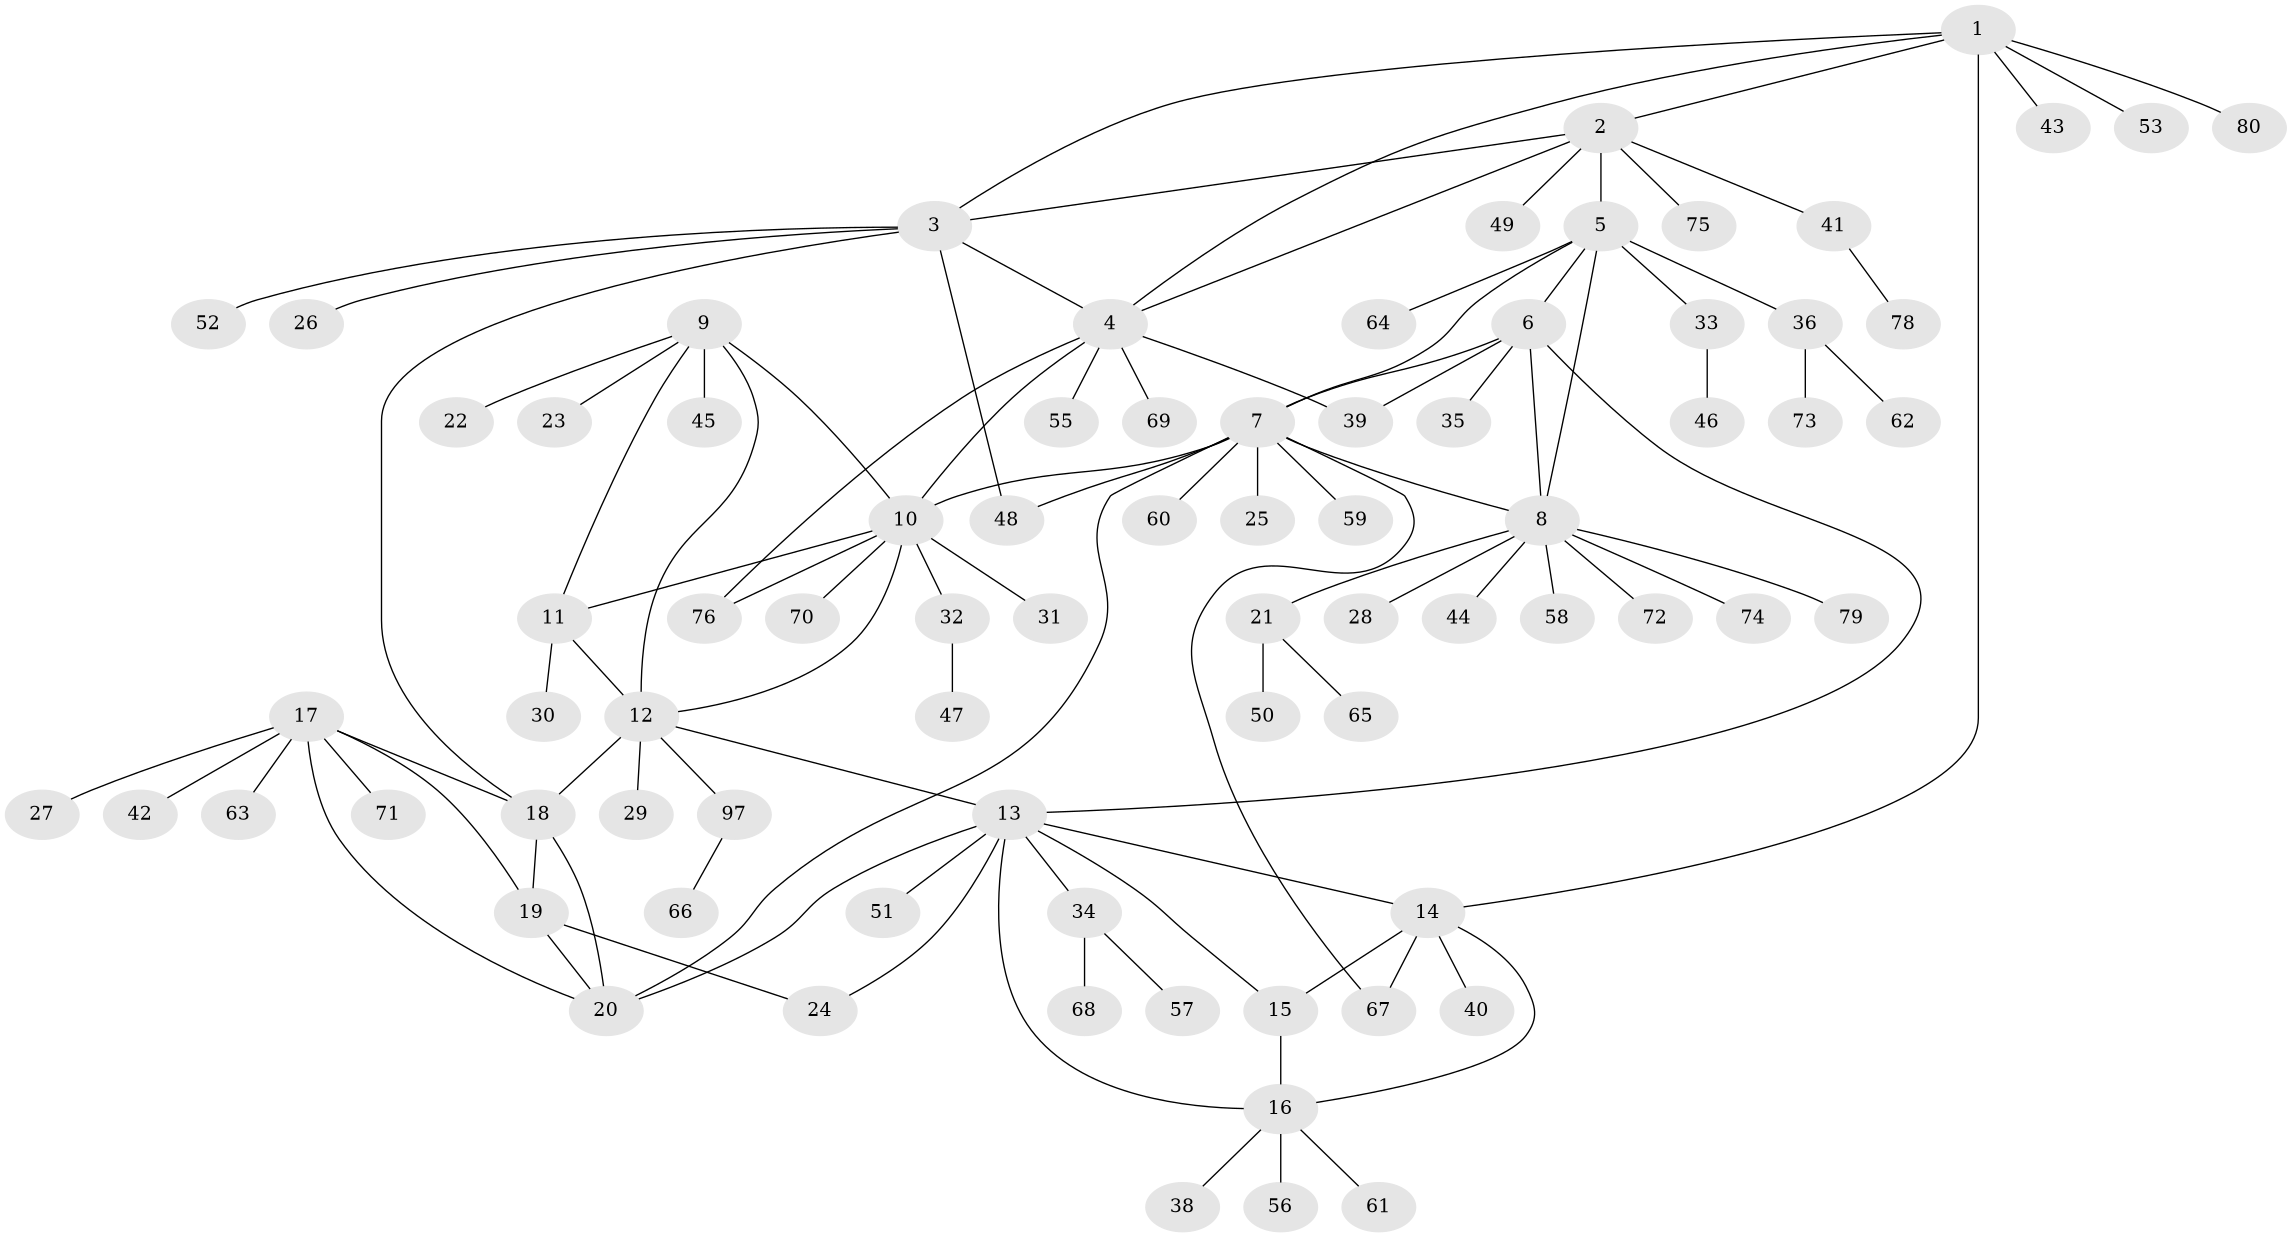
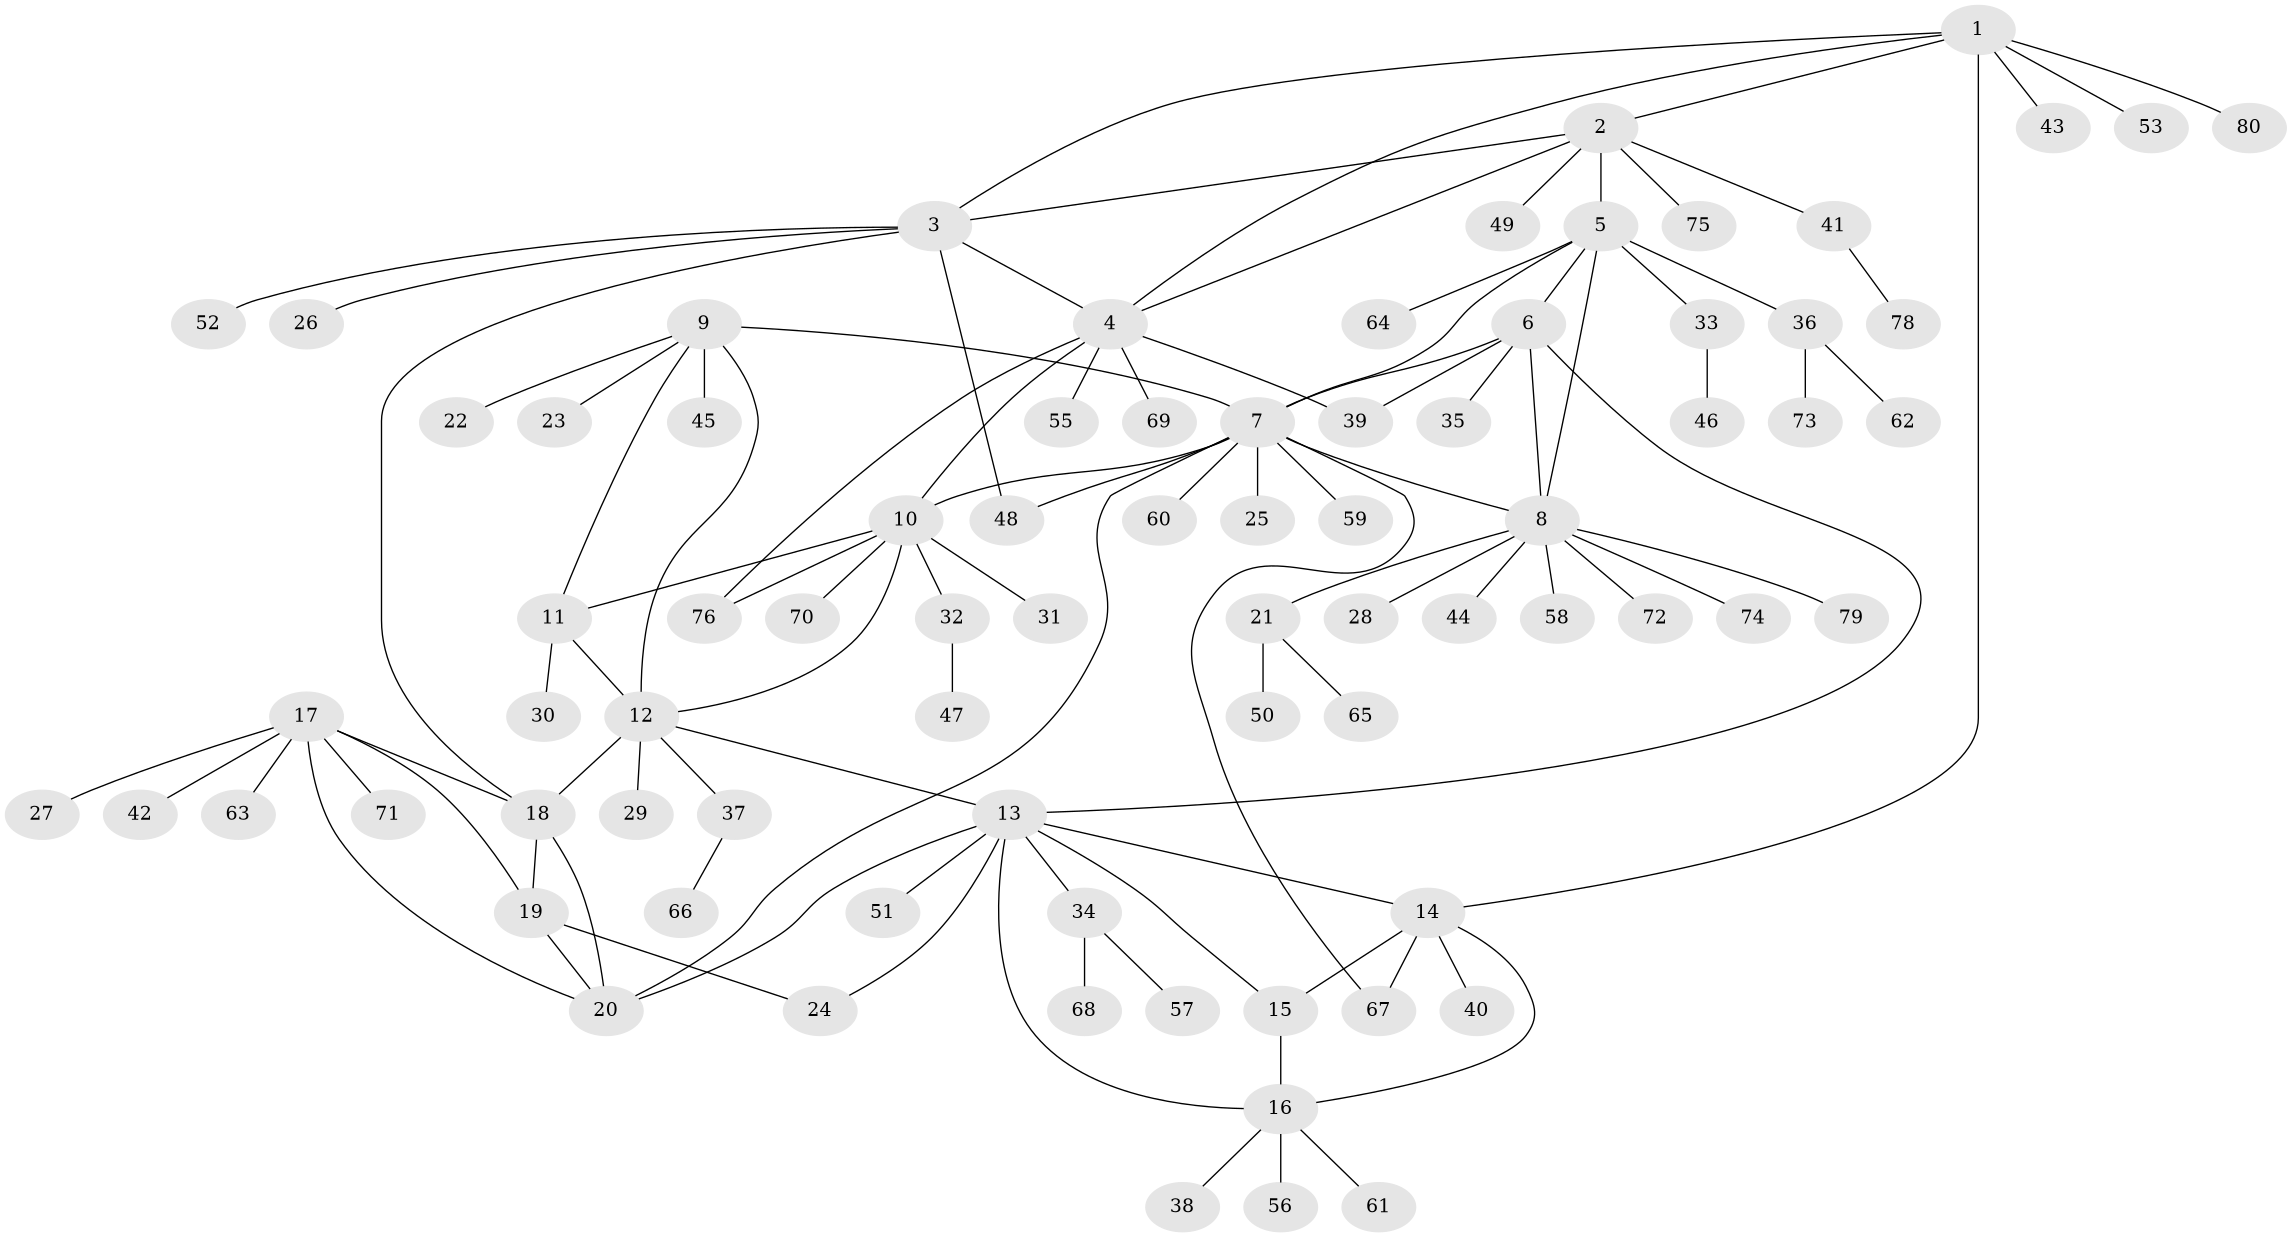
  graph {
    node [color=gray90 style=filled]
    1
    2
    3
    4
    14
    43
    53
    80
    5
    41
    49
    75
    18
    26
    48
    52
    10
    39
    55
    69
    76
    67
    15
    16
    40
    6
    7
    8
    33
    36
    64
    78
    20
    19
    11
    12
    31
    32
    70
    13
    35
    25
    59
    60
    21
    28
    44
    58
    72
    74
    79
    46
    62
    73
    24
    34
    51
    50
    65
    9
    22
    23
    45
    30
    29
-   37 [label=97]
+   37
    47
    66
    38
    56
    61
    57
    68
    17
    27
    42
    63
    71
    1 -- 2
    1 -- 3
    1 -- 4
    1 -- 14
    1 -- 43
    1 -- 53
    1 -- 80
    2 -- 3
    2 -- 4
    2 -- 5
    2 -- 41
    2 -- 49
    2 -- 75
    3 -- 4
    3 -- 18
    3 -- 26
    3 -- 48
    3 -- 52
    4 -- 10
    4 -- 39
    4 -- 55
    4 -- 69
    4 -- 76
    14 -- 67
    14 -- 15
    14 -- 16
    14 -- 40
    5 -- 6
    5 -- 7
    5 -- 8
    5 -- 33
    5 -- 36
    5 -- 64
    41 -- 78
    18 -- 20
    18 -- 19
    10 -- 76
    10 -- 11
    10 -- 12
    10 -- 31
    10 -- 32
    10 -- 70
    15 -- 16
    16 -- 38
    16 -- 56
    16 -- 61
    6 -- 39
    6 -- 7
    6 -- 8
    6 -- 13
    6 -- 35
    7 -- 48
    7 -- 10
    7 -- 67
    7 -- 8
    7 -- 20
    7 -- 25
    7 -- 59
    7 -- 60
    8 -- 21
    8 -- 28
    8 -- 44
    8 -- 58
    8 -- 72
    8 -- 74
    8 -- 79
    33 -- 46
    36 -- 62
    36 -- 73
    19 -- 20
    19 -- 24
    11 -- 12
    11 -- 30
    12 -- 18
    12 -- 13
    12 -- 29
    12 -- 37
    32 -- 47
    13 -- 14
    13 -- 15
    13 -- 16
    13 -- 20
    13 -- 24
    13 -- 34
    13 -- 51
    21 -- 50
    21 -- 65
    34 -- 57
    34 -- 68
-   9 -- 10
+   9 -- 7
    9 -- 11
    9 -- 12
    9 -- 22
    9 -- 23
    9 -- 45
    37 -- 66
    17 -- 18
    17 -- 20
    17 -- 19
    17 -- 27
    17 -- 42
    17 -- 63
    17 -- 71
  }
